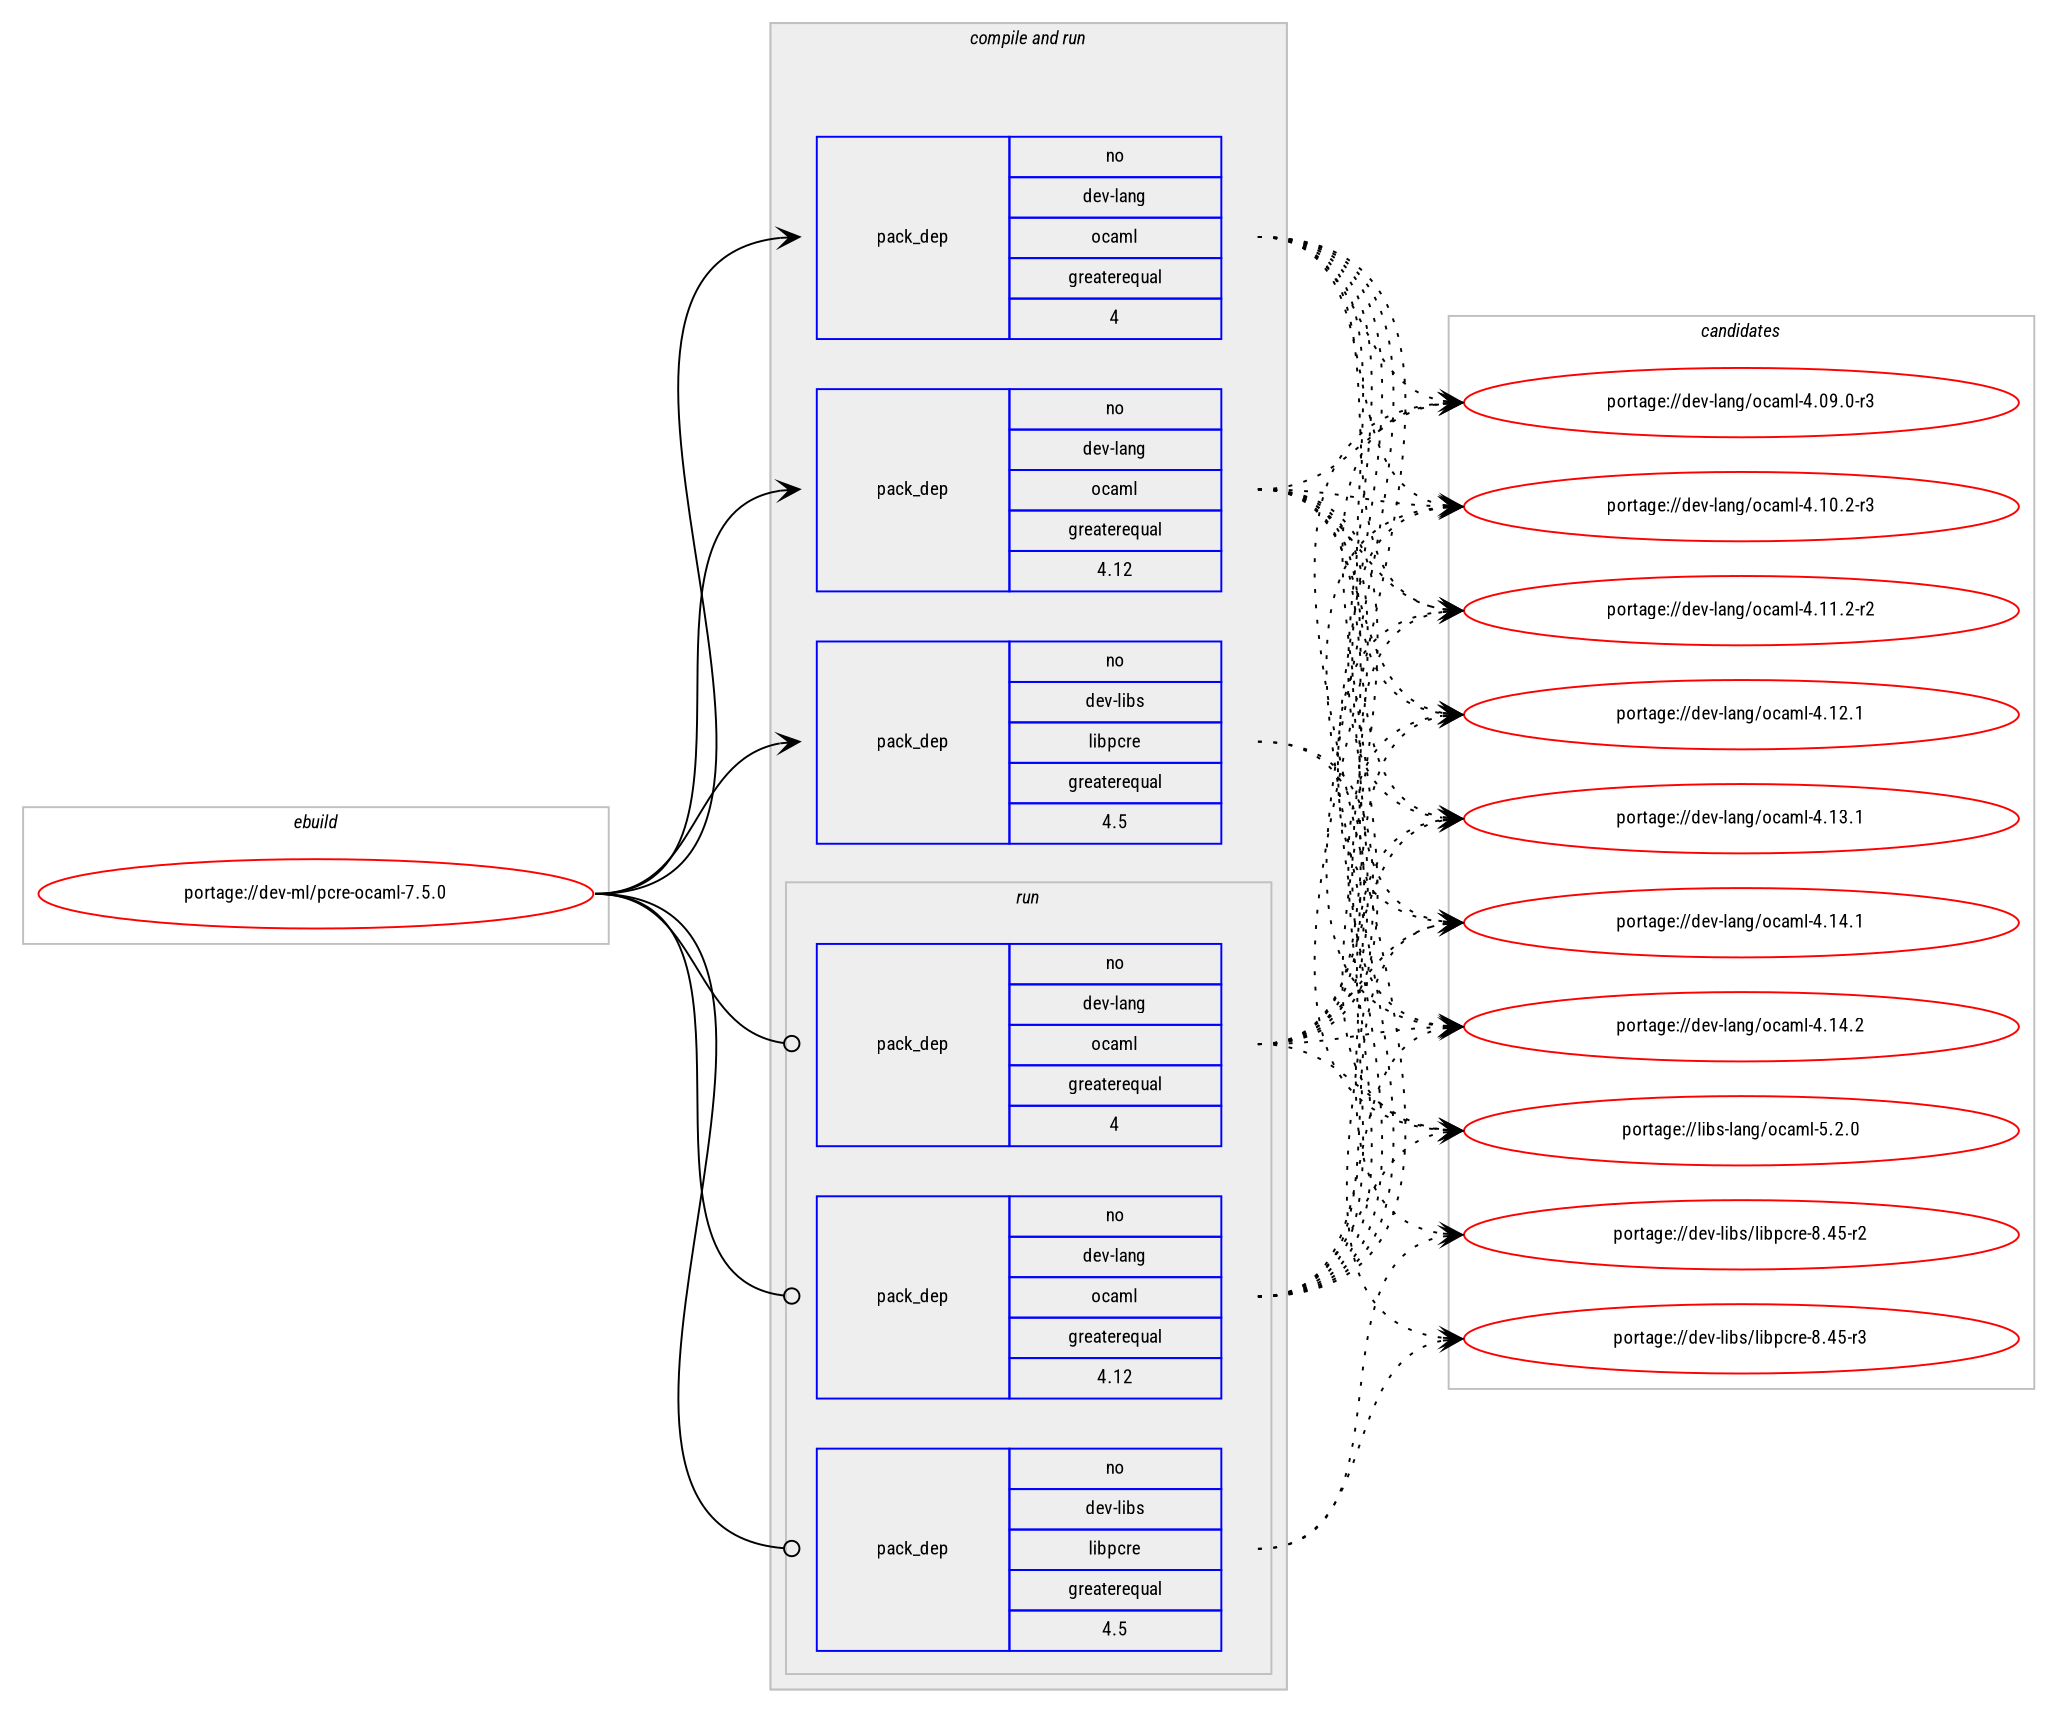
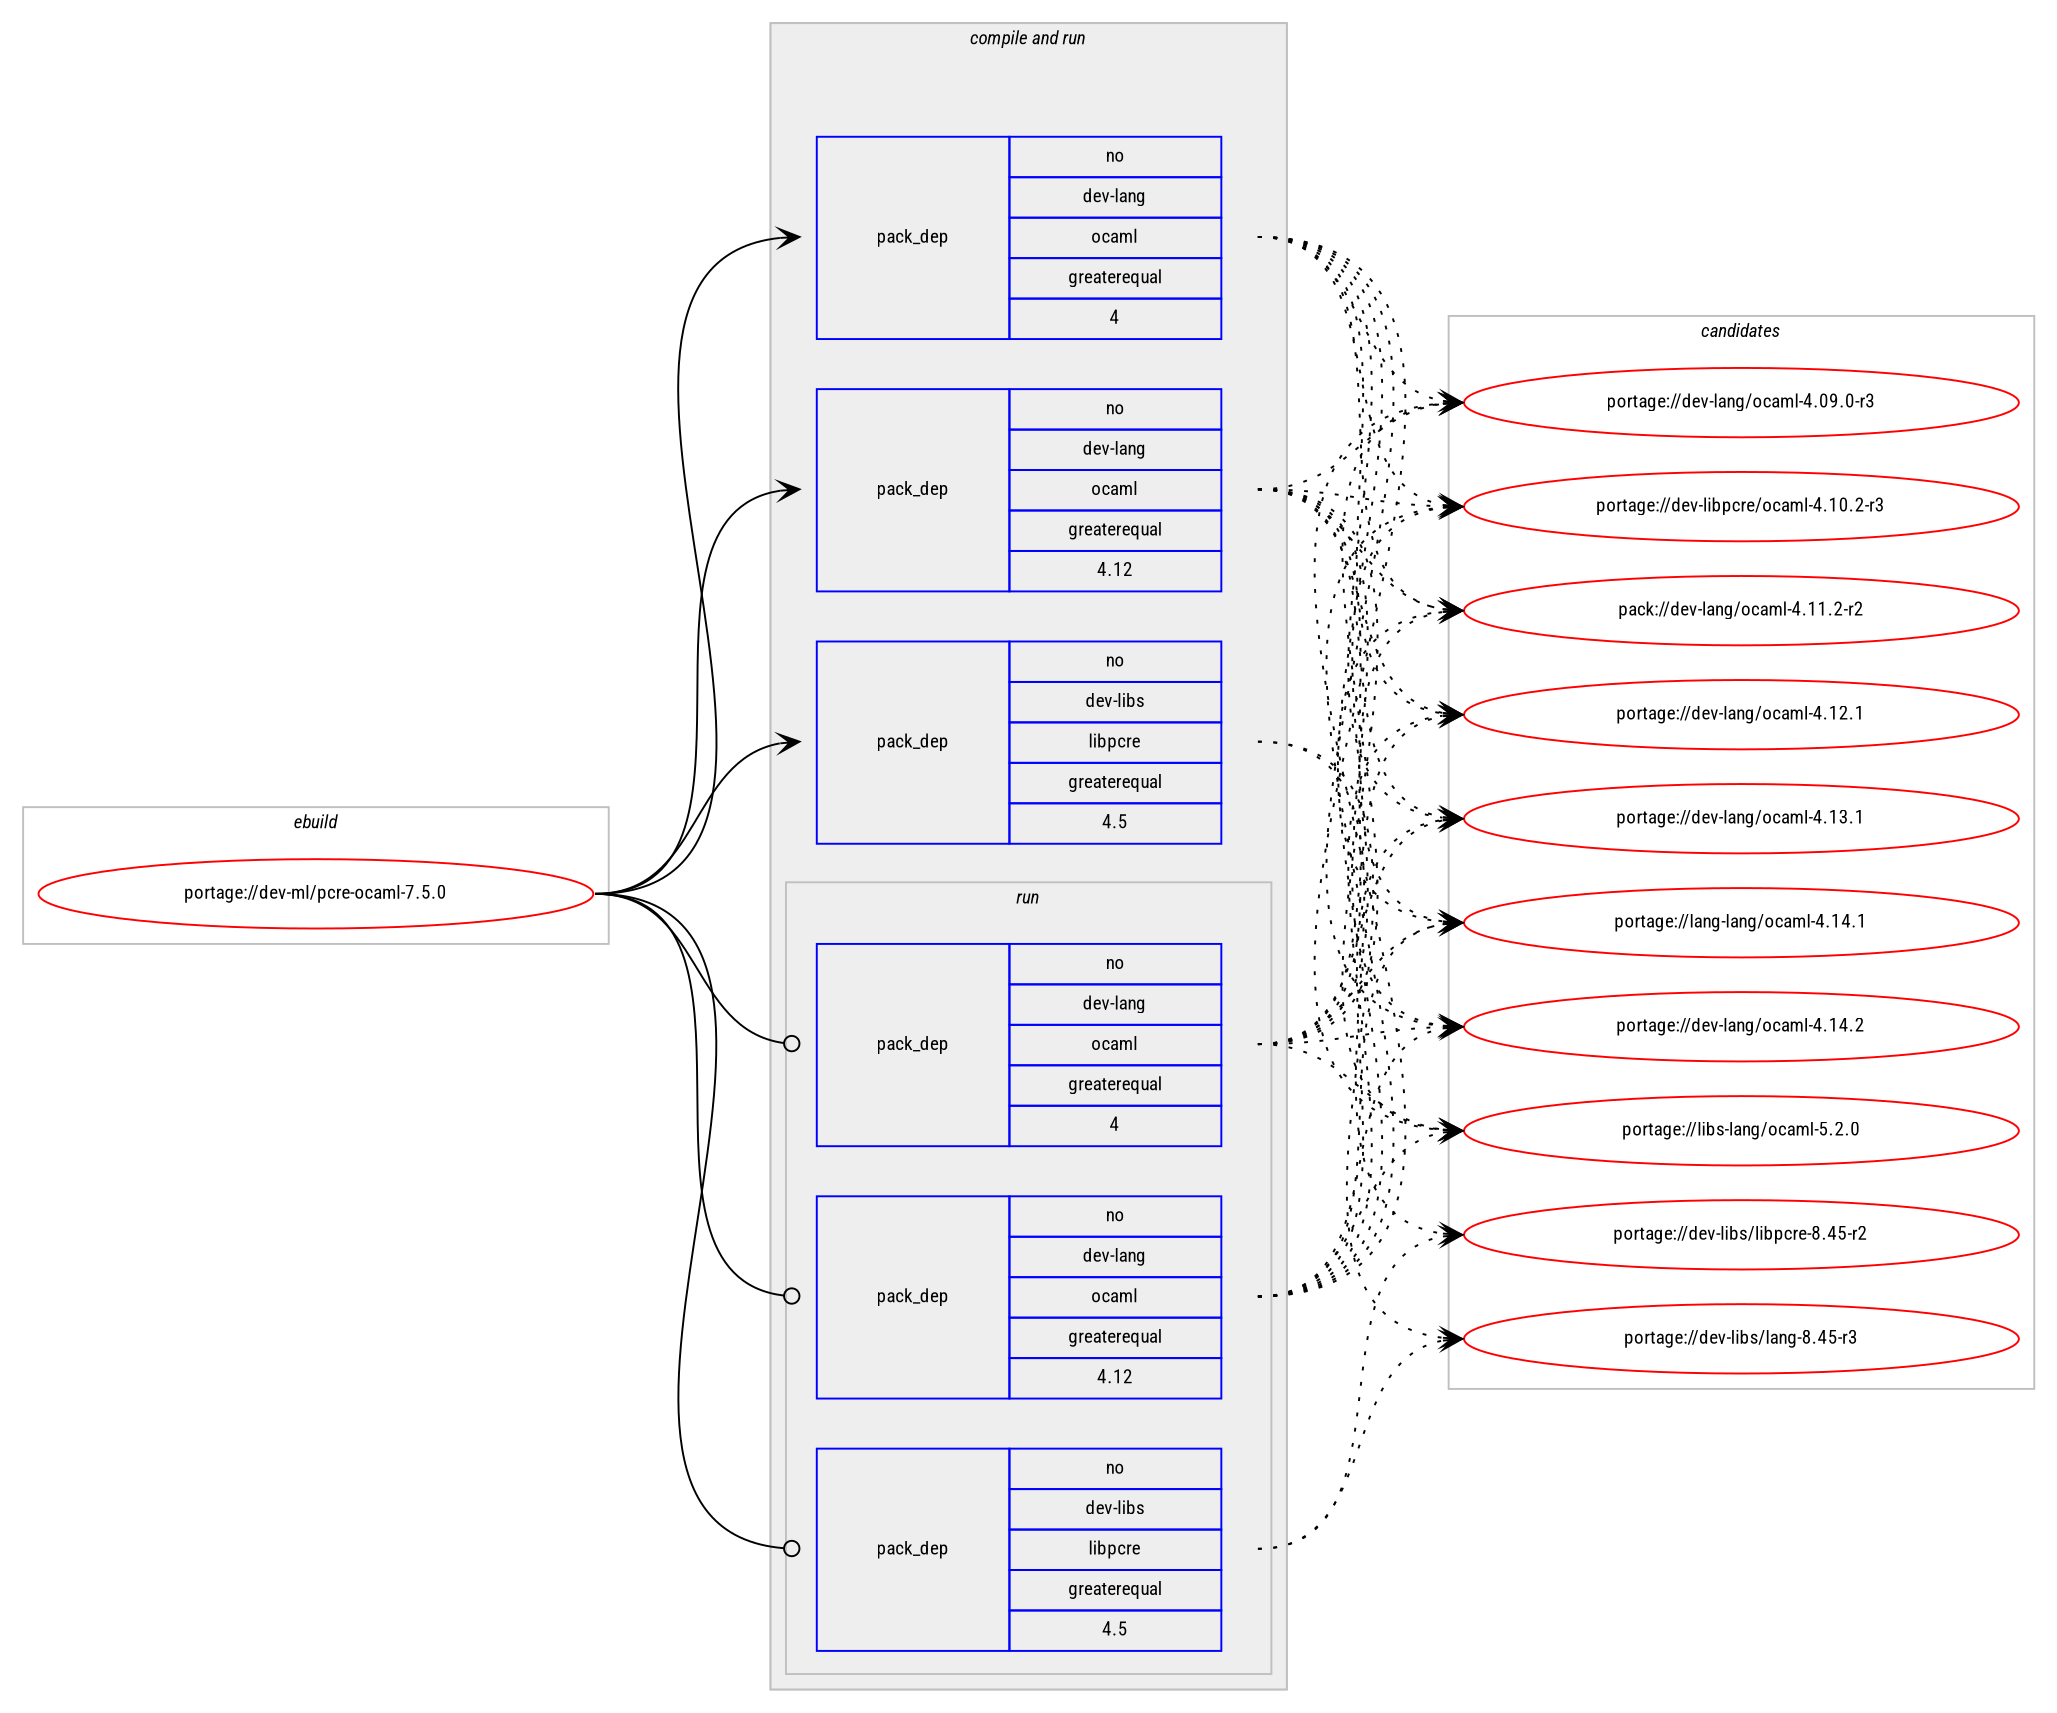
  digraph {
    compound=true
    concentrate=true
    fontname="Roboto Condensed"
    fontsize=10
    newrank=true
    rankdir=LR
    ranksep=1.5
    node [color=red fontname="Roboto Condensed" fontsize=10]
    edge [arrowhead=vee fontname="Roboto Condensed" headport=w style=dotted tailport=e weight=100]
    n1 [label="portage://dev-ml/pcre-ocaml-7.5.0" width=4]
    n2 [color=blue label=<<TABLE BORDER="0" CELLBORDER="1" CELLSPACING="0" CELLPADDING="4" WIDTH="220"><TR><TD ROWSPAN="6" CELLPADDING="30">pack_dep</TD></TR><TR><TD WIDTH="110">no</TD></TR><TR><TD>dev-lang</TD></TR><TR><TD>ocaml</TD></TR><TR><TD>greaterequal</TD></TR><TR><TD>4</TD></TR></TABLE>> shape=none]
    n3 [color=blue label=<<TABLE BORDER="0" CELLBORDER="1" CELLSPACING="0" CELLPADDING="4" WIDTH="220"><TR><TD ROWSPAN="6" CELLPADDING="30">pack_dep</TD></TR><TR><TD WIDTH="110">no</TD></TR><TR><TD>dev-lang</TD></TR><TR><TD>ocaml</TD></TR><TR><TD>greaterequal</TD></TR><TR><TD>4.12</TD></TR></TABLE>> shape=none]
    n4 [color=blue label=<<TABLE BORDER="0" CELLBORDER="1" CELLSPACING="0" CELLPADDING="4" WIDTH="220"><TR><TD ROWSPAN="6" CELLPADDING="30">pack_dep</TD></TR><TR><TD WIDTH="110">no</TD></TR><TR><TD>dev-libs</TD></TR><TR><TD>libpcre</TD></TR><TR><TD>greaterequal</TD></TR><TR><TD>4.5</TD></TR></TABLE>> shape=none]
    n5 [color=blue label=<<TABLE BORDER="0" CELLBORDER="1" CELLSPACING="0" CELLPADDING="4" WIDTH="220"><TR><TD ROWSPAN="6" CELLPADDING="30">pack_dep</TD></TR><TR><TD WIDTH="110">no</TD></TR><TR><TD>dev-lang</TD></TR><TR><TD>ocaml</TD></TR><TR><TD>greaterequal</TD></TR><TR><TD>4</TD></TR></TABLE>> shape=none]
    n6 [color=blue label=<<TABLE BORDER="0" CELLBORDER="1" CELLSPACING="0" CELLPADDING="4" WIDTH="220"><TR><TD ROWSPAN="6" CELLPADDING="30">pack_dep</TD></TR><TR><TD WIDTH="110">no</TD></TR><TR><TD>dev-lang</TD></TR><TR><TD>ocaml</TD></TR><TR><TD>greaterequal</TD></TR><TR><TD>4.12</TD></TR></TABLE>> shape=none]
    n7 [color=blue label=<<TABLE BORDER="0" CELLBORDER="1" CELLSPACING="0" CELLPADDING="4" WIDTH="220"><TR><TD ROWSPAN="6" CELLPADDING="30">pack_dep</TD></TR><TR><TD WIDTH="110">no</TD></TR><TR><TD>dev-libs</TD></TR><TR><TD>libpcre</TD></TR><TR><TD>greaterequal</TD></TR><TR><TD>4.5</TD></TR></TABLE>> shape=none]
    n8 [label="portage://dev-lang/ocaml-4.09.0-r3" width=4]
-   n9 [label="portage://dev-lang/ocaml-4.10.2-r3" width=4]
-   n10 [label="portage://dev-lang/ocaml-4.11.2-r2" width=4]
+   n9 [label="portage://dev-libpcre/ocaml-4.10.2-r3" width=4]
+   n10 [label="pack://dev-lang/ocaml-4.11.2-r2" width=4]
    n11 [label="portage://dev-lang/ocaml-4.12.1" width=4]
    n12 [label="portage://dev-lang/ocaml-4.13.1" width=4]
-   n13 [label="portage://dev-lang/ocaml-4.14.1" width=4]
+   n13 [label="portage://lang-lang/ocaml-4.14.1" width=4]
    n14 [label="portage://dev-lang/ocaml-4.14.2" width=4]
    n15 [label="portage://libs-lang/ocaml-5.2.0" width=4]
    n16 [label="portage://dev-libs/libpcre-8.45-r2" width=4]
-   n17 [label="portage://dev-libs/libpcre-8.45-r3" width=4]
+   n17 [label="portage://dev-libs/lang-8.45-r3" width=4]
    subgraph cluster_1 {
      color=gray
      label=<<i>ebuild</i>>
      rank=same
      n1
    }
    subgraph cluster_2 {
      color=gray
      label=<<i>dependencies</i>>
      subgraph cluster_3 {
        color=gray
        fillcolor="#eeeeee"
        label=<<i>compile</i>>
        style=filled
        subgraph sub_4 {
          color=gray
          fillcolor="#eeeeee"
          label=<<i>compile</i>>
          style=filled
          n2
        }
        subgraph sub_5 {
          color=gray
          fillcolor="#eeeeee"
          label=<<i>compile</i>>
          style=filled
          n3
        }
        subgraph sub_6 {
          color=gray
          fillcolor="#eeeeee"
          label=<<i>compile</i>>
          style=filled
          n4
        }
      }
      subgraph cluster_7 {
        color=gray
        fillcolor="#eeeeee"
        label=<<i>compile and run</i>>
        style=filled
      }
      subgraph cluster_8 {
        color=gray
        fillcolor="#eeeeee"
        label=<<i>run</i>>
        style=filled
        subgraph sub_9 {
          color=gray
          fillcolor="#eeeeee"
          label=<<i>run</i>>
          style=filled
          n5
        }
        subgraph sub_10 {
          color=gray
          fillcolor="#eeeeee"
          label=<<i>run</i>>
          style=filled
          n6
        }
        subgraph sub_11 {
          color=gray
          fillcolor="#eeeeee"
          label=<<i>run</i>>
          style=filled
          n7
        }
      }
    }
    subgraph cluster_12 {
      color=gray
      label=<<i>candidates</i>>
      rank=same
      subgraph sub_13 {
        color=black
        label=<<i>candidates</i>>
        nodesep=1
        rank=same
        n8
        n9
        n10
        n11
        n12
        n13
        n14
        n15
      }
      subgraph sub_14 {
        color=black
        label=<<i>candidates</i>>
        nodesep=1
        rank=same
        n8
        n9
        n10
        n11
        n12
        n13
        n14
        n15
      }
      subgraph sub_15 {
        color=black
        label=<<i>candidates</i>>
        nodesep=1
        rank=same
        n16
        n17
      }
      subgraph sub_16 {
        color=black
        label=<<i>candidates</i>>
        nodesep=1
        rank=same
        n8
        n9
        n10
        n11
        n12
        n13
        n14
        n15
      }
      subgraph sub_17 {
        color=black
        label=<<i>candidates</i>>
        nodesep=1
        rank=same
        n8
        n9
        n10
        n11
        n12
        n13
        n14
        n15
      }
      subgraph sub_18 {
        color=black
        label=<<i>candidates</i>>
        nodesep=1
        rank=same
        n16
        n17
      }
    }
    n1 -> n2 [style=solid weight=20]
    n1 -> n3 [style=solid weight=20]
    n1 -> n4 [style=solid weight=20]
    n1 -> n5 [arrowhead=odot style=solid weight=20]
    n1 -> n6 [arrowhead=odot style=solid weight=20]
    n1 -> n7 [arrowhead=odot style=solid weight=20]
    n2 -> n8
    n2 -> n9
    n2 -> n10
    n2 -> n11
    n2 -> n12
    n2 -> n13
    n2 -> n14
    n2 -> n15
    n3 -> n8
    n3 -> n9
    n3 -> n10
    n3 -> n11
    n3 -> n12
    n3 -> n13
    n3 -> n14
    n3 -> n15
    n4 -> n16
    n4 -> n17
    n5 -> n8
    n5 -> n9
    n5 -> n10
    n5 -> n11
    n5 -> n12
    n5 -> n13
    n5 -> n14
    n5 -> n15
    n6 -> n8
    n6 -> n9
    n6 -> n10
    n6 -> n11
    n6 -> n12
    n6 -> n13
    n6 -> n14
    n6 -> n15
    n7 -> n16
    n7 -> n17
  }
